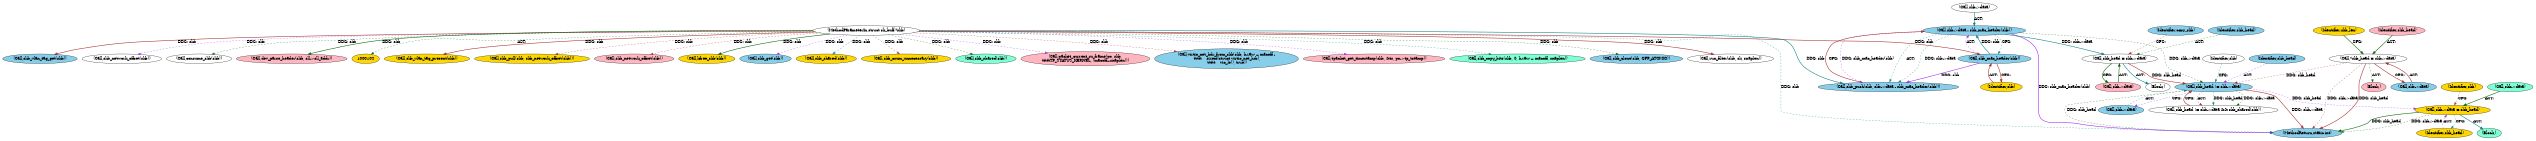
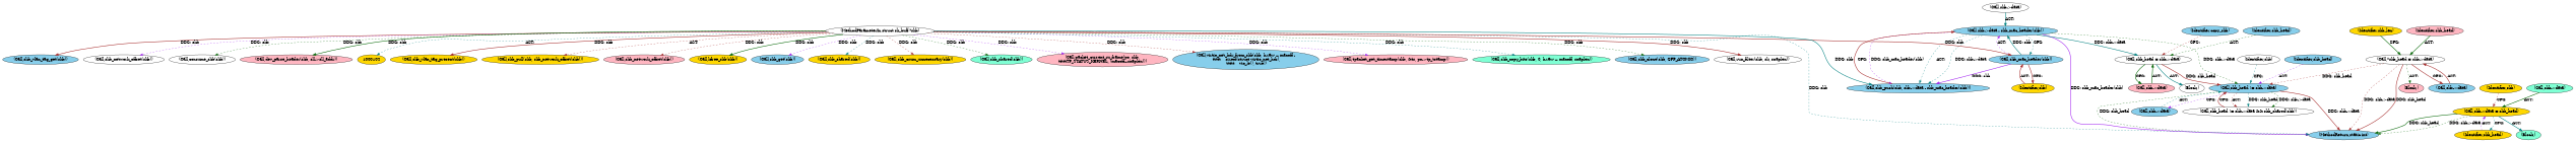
  digraph {
    node [fillcolor=skyblue style=filled]
    edge [color=brown style=dashed]
    n1 [fillcolor=gold label="(Call,skb->data = skb_head)"]
    n2 [fillcolor=gold label="(Identifier,skb_head)"]
    n3 [fillcolor=aquamarine label="(Block,)"]
    n4 [label="(MethodReturn,static int)"]
    n5 [label="(Call,skb_head != skb->data)"]
    n6 [label="(Call,skb->data)"]
    n7 [fillcolor=white label="(Call,skb_head != skb->data && skb_shared(skb))"]
    n8 [fillcolor=white label="(Call,skb_head = skb->data)"]
    n9 [fillcolor=lightpink label="(Call,skb->data)"]
    n10 [fillcolor=white label="(Block,)"]
    n11 [label="(Call,skb->data - skb_mac_header(skb))"]
    n12 [label="(Call,skb_mac_header(skb))"]
    n13 [label="(Call,skb_push(skb, skb->data - skb_mac_header(skb)))"]
    n14 [fillcolor=gold label="(Identifier,skb)"]
    n15 [fillcolor=white label="(MethodParameterIn,struct sk_buff *skb)"]
    n16 [fillcolor=gold label="(Call,skb_vlan_tag_present(skb))"]
    n17 [fillcolor=gold label="(Call,skb_pull(skb, skb_network_offset(skb)))"]
    n18 [fillcolor=lightpink label="(Call,skb_network_offset(skb))"]
    n19 [fillcolor=gold label="(Call,kfree_skb(skb))"]
    n20 [label="(Call,skb_get(skb))"]
    n21 [fillcolor=gold label="(Call,skb_shared(skb))"]
    n22 [fillcolor=gold label="(Call,skb_csum_unnecessary(skb))"]
    n23 [fillcolor=aquamarine label="(Call,skb_shared(skb))"]
    n24 [fillcolor=lightpink label="(Call,packet_current_rx_frame(po, skb,\n\t\t\t\t\tTP_STATUS_KERNEL, (macoff+snaplen)))"]
    n25 [label="(Call,virtio_net_hdr_from_skb(skb, h.raw + macoff -\n \t\t\t\t\t    sizeof(struct virtio_net_hdr),\n \t\t\t\t\t    vio_le(), true))"]
    n26 [fillcolor=lightpink label="(Call,tpacket_get_timestamp(skb, &ts, po->tp_tstamp))"]
    n27 [fillcolor=aquamarine label="(Call,skb_copy_bits(skb, 0, h.raw + macoff, snaplen))"]
    n28 [label="(Call,skb_clone(skb, GFP_ATOMIC))"]
    n29 [fillcolor=white label="(Call,run_filter(skb, sk, snaplen))"]
    n30 [label="(Call,skb_vlan_tag_get(skb))"]
    n31 [fillcolor=white label="(Call,skb_network_offset(skb))"]
    n32 [fillcolor=white label="(Call,consume_skb(skb))"]
    n33 [fillcolor=lightpink label="(Call,dev_parse_header(skb, sll->sll_addr))"]
    1000104 [fillcolor=gold]
    n35 [fillcolor=white label="(Call,*skb_head = skb->data)"]
    n36 [fillcolor=lightpink label="(Block,)"]
    n37 [label="(Call,skb->data)"]
    n38 [fillcolor=gold label="(Identifier,skb_len)"]
    n39 [fillcolor=lightpink label="(Identifier,skb_head)"]
    n40 [fillcolor=white label="(Call,skb->data)"]
    n41 [fillcolor=gold label="(Identifier,skb)"]
    n42 [label="(Identifier,skb_head)"]
    n43 [fillcolor=white label="(Identifier,skb)"]
    n44 [label="(Identifier,copy_skb)"]
    n45 [fillcolor=aquamarine label="(Call,skb->data)"]
    n46 [label="(Identifier,skb_head)"]
    n1 -> n2 [color=teal label="CFG: "]
    n1 -> n3 [color=teal label="AST: " style=bold]
    n1 -> n4 [color=darkgreen label="DDG: skb->data"]
    n1 -> n4 [color=darkgreen label="DDG: skb_head" style=bold]
    n2 -> n1 [color=purple label="AST: "]
-   n5 -> n1 [color=purple label="DDG: skb_head"]
    n5 -> n4 [label="DDG: skb->data" style=bold]
    n5 -> n4 [color=darkgreen label="DDG: skb_head"]
    n5 -> n6 [color=purple label="CFG: "]
    n5 -> n7 [label="AST: "]
    n5 -> n7 [color=teal label="DDG: skb_head"]
    n5 -> n7 [color=darkgreen label="DDG: skb->data"]
    n6 -> n5 [color=teal label="AST: "]
    n7 -> n5 [label="CFG: " style=bold]
    n8 -> n5 [label="DDG: skb_head" style=bold]
    n8 -> n9 [color=darkgreen label="CFG: " style=bold]
    n8 -> n10 [color=teal label="AST: " style=bold]
    n9 -> n8 [color=darkgreen label="AST: " style=bold]
    n11 -> n4 [color=purple label="DDG: skb_mac_header(skb)" style=bold]
    n11 -> n5 [color=darkgreen label="DDG: skb->data"]
    n11 -> n8 [color=teal label="DDG: skb->data" style=bold]
    n11 -> n12 [color=teal label="CFG: "]
    n11 -> n13 [color=teal label="AST: "]
    n11 -> n13 [color=teal label="DDG: skb->data"]
    n11 -> n13 [color=purple label="DDG: skb_mac_header(skb)"]
    n12 -> n11 [color=purple label="AST: "]
    n12 -> n11 [color=teal label="DDG: skb" style=bold]
    n12 -> n13 [color=purple label="DDG: skb" style=bold]
    n12 -> n14 [label="CFG: " style=bold]
    n13 -> n11 [label="CFG: " style=bold]
    n14 -> n12 [label="AST: " style=bold]
    n15 -> n4 [color=teal label="DDG: skb"]
    n15 -> n12 [label="DDG: skb" style=bold]
    n15 -> n13 [color=teal label="DDG: skb" style=bold]
    n15 -> n16 [label="DDG: skb" style=bold]
-   n15 -> n17 [label="DDG: skb"]
+   n15 -> n17 [label="AST: "]
    n15 -> n18 [label="DDG: skb"]
    n15 -> n19 [color=darkgreen label="DDG: skb" style=bold]
    n15 -> n20 [color=purple label="DDG: skb"]
    n15 -> n21 [color=teal label="DDG: skb"]
    n15 -> n22 [label="DDG: skb"]
    n15 -> n23 [color=darkgreen label="DDG: skb"]
    n15 -> n24 [color=purple label="DDG: skb"]
    n15 -> n25 [label="DDG: skb"]
    n15 -> n26 [color=purple label="DDG: skb"]
    n15 -> n27 [color=teal label="DDG: skb"]
    n15 -> n28 [color=darkgreen label="DDG: skb"]
    n15 -> n29 [label="DDG: skb" style=bold]
    n15 -> n30 [label="DDG: skb" style=bold]
    n15 -> n31 [color=purple label="DDG: skb"]
    n15 -> n32 [color=darkgreen label="DDG: skb"]
    n15 -> n33 [color=darkgreen label="DDG: skb" style=bold]
-   n15 -> 1000104 [color=darkgreen label="AST: "]
+   n15 -> 1000104 [color=teal label="AST: "]
    n35 -> n4 [label="DDG: skb->data"]
    n35 -> n4 [label="DDG: skb_head" style=bold]
    n35 -> n5 [label="DDG: skb_head"]
    n35 -> n36 [color=darkgreen label="AST: "]
    n35 -> n37 [label="CFG: " style=bold]
    n37 -> n35 [label="AST: " style=bold]
    n38 -> n35 [color=darkgreen label="CFG: " style=bold]
    n39 -> n35 [color=darkgreen label="AST: " style=bold]
    n40 -> n11 [color=teal label="AST: " style=bold]
    n41 -> n1 [label="CFG: "]
    n42 -> n5 [color=purple label="AST: "]
    n43 -> n5 [color=teal label="CFG: "]
    n44 -> n8 [label="CFG: "]
    n45 -> n1 [color=darkgreen label="AST: " style=bold]
    n46 -> n8 [color=darkgreen label="AST: "]
  }
